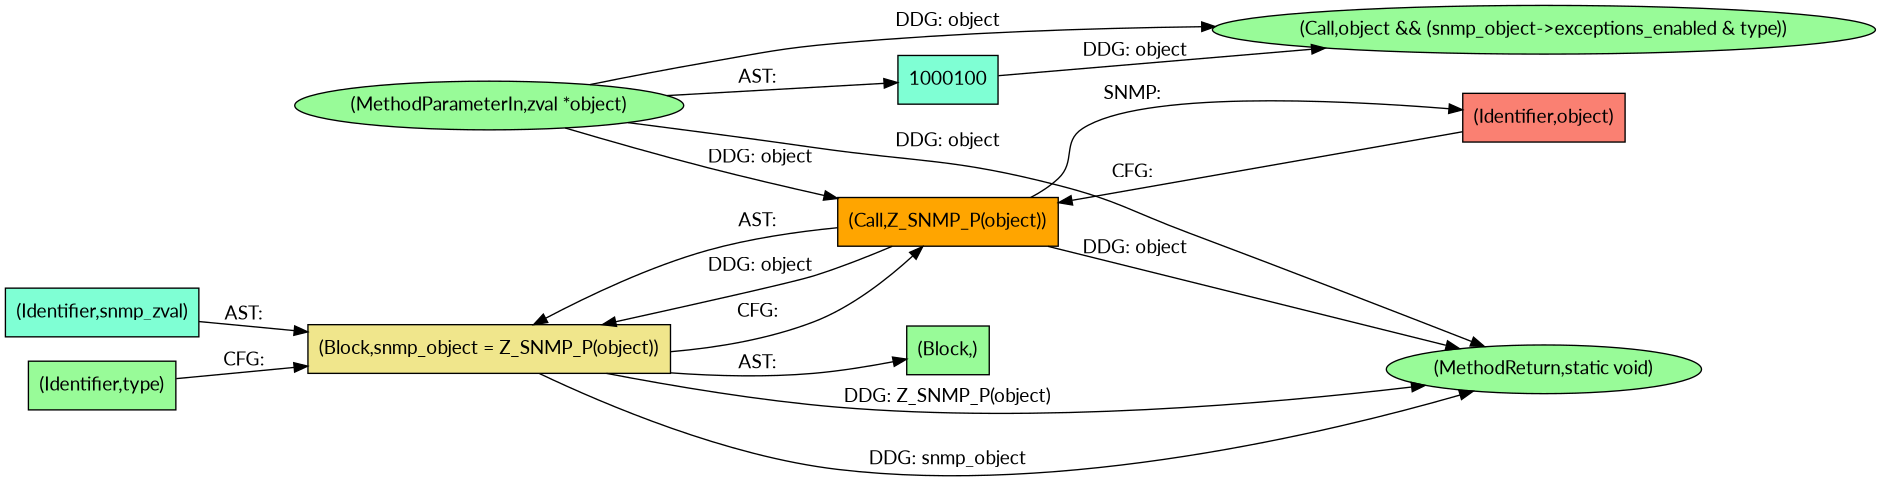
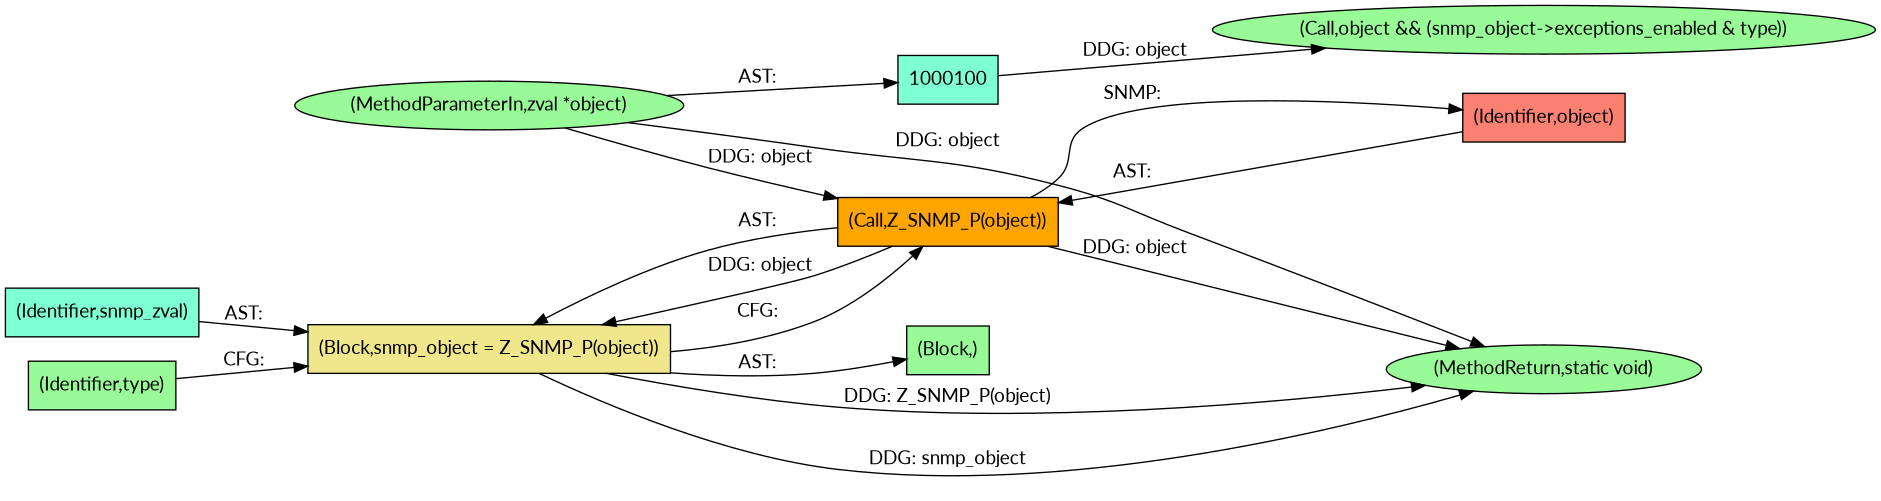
  digraph {
    fontname=Lato
    rankdir=LR
    node [fillcolor=palegreen fontname=Lato shape=box style=filled]
    edge [fontname=Lato]
    n1 [fillcolor=khaki label="(Block,snmp_object = Z_SNMP_P(object))"]
    n2 [fillcolor=orange label="(Call,Z_SNMP_P(object))"]
    n3 [label="(MethodReturn,static void)" shape=ellipse]
    n4 [label="(Block,)"]
    n5 [fillcolor=salmon label="(Identifier,object)"]
    n6 [label="(Call,object && (snmp_object->exceptions_enabled & type))" shape=ellipse]
    n7 [label="(MethodParameterIn,zval *object)" shape=ellipse]
    1000100 [fillcolor=aquamarine]
    n9 [fillcolor=aquamarine label="(Identifier,snmp_zval)"]
    n10 [label="(Identifier,type)"]
    n1 -> n2 [label="CFG: "]
    n1 -> n3 [label="DDG: snmp_object"]
    n1 -> n3 [label="DDG: Z_SNMP_P(object)"]
    n1 -> n4 [label="AST: "]
    n2 -> n1 [label="AST: "]
    n2 -> n1 [label="DDG: object"]
    n2 -> n3 [label="DDG: object"]
    n2 -> n5 [label="SNMP: "]
-   n5 -> n2 [label="CFG: "]
+   n5 -> n2 [label="AST: "]
    n7 -> n2 [label="DDG: object"]
    n7 -> n3 [label="DDG: object"]
-   n7 -> n6 [label="DDG: object"]
    n7 -> 1000100 [label="AST: "]
    1000100 -> n6 [label="DDG: object"]
    n9 -> n1 [label="AST: "]
    n10 -> n1 [label="CFG: "]
  }
